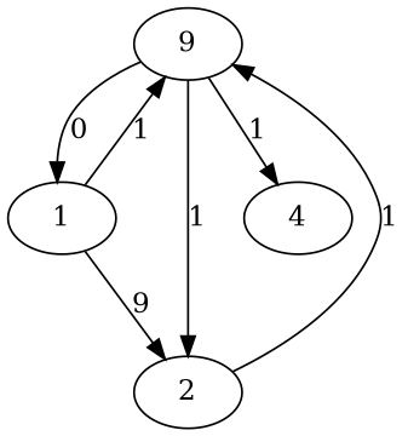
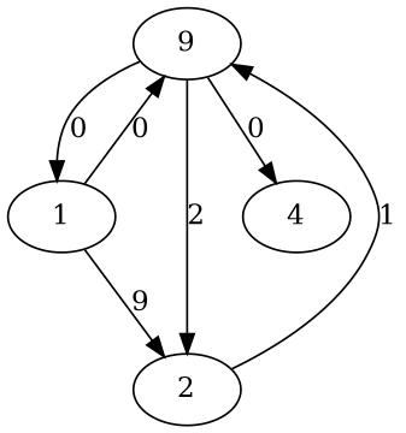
  digraph {
    n1 [label=9]
    1
    2
    4
    n1 -> 1 [label=0]
-   n1 -> 2 [label=1]
-   n1 -> 4 [label=1]
-   1 -> n1 [label=1]
+   n1 -> 2 [label=2]
+   n1 -> 4 [label=0]
+   1 -> n1 [label=0]
    1 -> 2 [label=9]
    2 -> n1 [label=1]
  }
